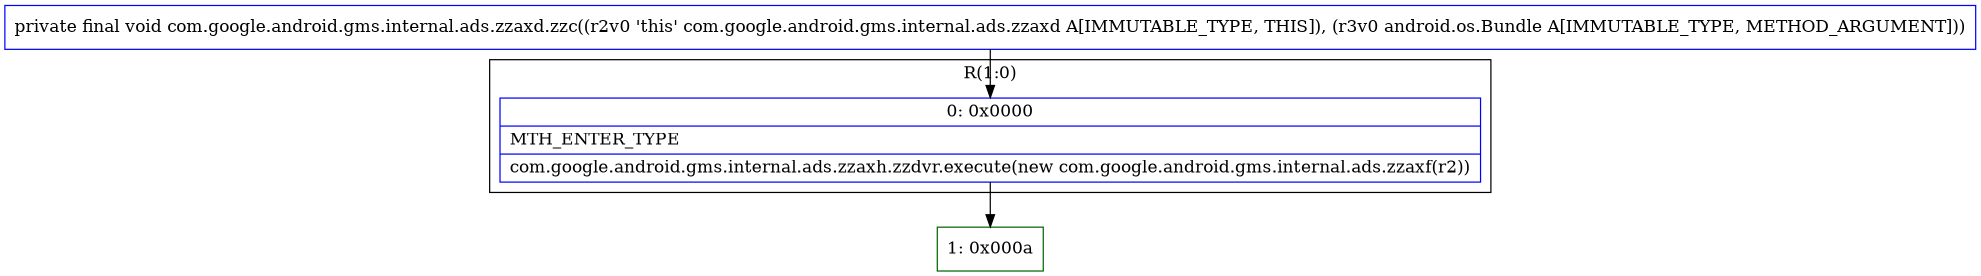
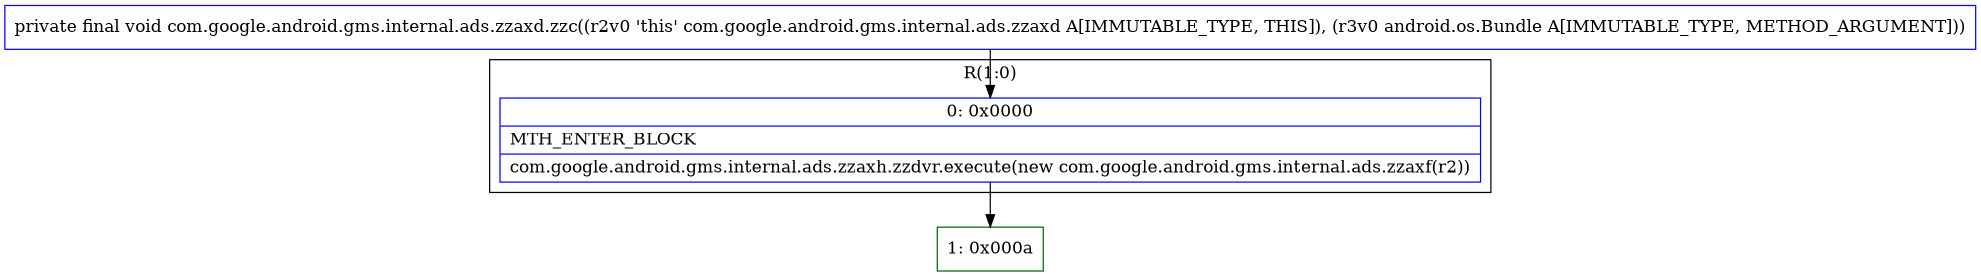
  digraph {
    node [color=blue shape=record]
-   n1 [label="{0\:\ 0x0000|MTH_ENTER_TYPE\l|com.google.android.gms.internal.ads.zzaxh.zzdvr.execute(new com.google.android.gms.internal.ads.zzaxf(r2))\l}"]
+   n1 [label="{0\:\ 0x0000|MTH_ENTER_BLOCK\l|com.google.android.gms.internal.ads.zzaxh.zzdvr.execute(new com.google.android.gms.internal.ads.zzaxf(r2))\l}"]
    n2 [color=darkgreen label="{1\:\ 0x000a}"]
    n3 [label="{private final void com.google.android.gms.internal.ads.zzaxd.zzc((r2v0 'this' com.google.android.gms.internal.ads.zzaxd A[IMMUTABLE_TYPE, THIS]), (r3v0 android.os.Bundle A[IMMUTABLE_TYPE, METHOD_ARGUMENT])) }"]
    subgraph cluster_1 {
      label="R(1:0)"
      n1
    }
    n1 -> n2
    n3 -> n1
  }
